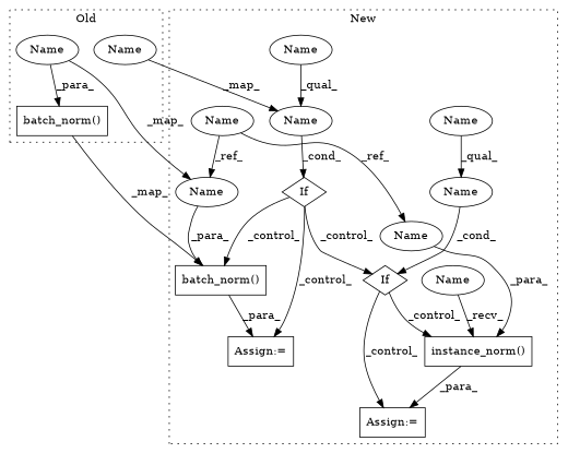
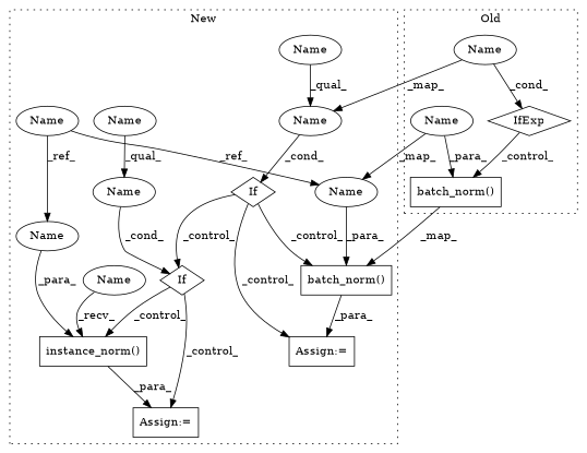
  digraph {
    node [a=87 l=4 s=4051 shape=ellipse]
+   n1 [a=51 l="4,6" label=IfExp s="3099,3122" shape=diamond]
    n2 [a=75 l="16,1" label="batch_norm()" s="3078,3098" shape=box]
    n3 [l=19 label=Name s=3103]
    n4 [label=Name s=3094]
    n5 [a=75 l="19,1" label="instance_norm()" s="4094,4117" shape=box]
    n6 [a=75 l="16,1" label="batch_norm()" s="4016,4036" shape=box]
    n7 [l=19 label=Name s=3976]
    n8 [a=96 l=0 label=If shape=diamond]
    n9 [label=Name s=3944]
    n10 [a=96 l=3 label=If s=3973 shape=diamond]
    n11 [l=22 label=Name]
    n12 [a=68 l=3 label="Assign:=" s=4013 shape=box]
    n13 [a=68 l=3 label="Assign:=" s=4091 shape=box]
    n14 [label=Name s=4113]
    n15 [label=Name s=4032]
    n16 [label=Name]
    n17 [label=Name s=3976]
    n18 [label=Name s=4094]
    subgraph cluster_1 {
      label=Old
      style=dotted
+     n1
      n2
      n3
      n4
    }
    subgraph cluster_2 {
      label=New
      style=dotted
      n5
      n6
      n7
      n8
      n9
      n10
      n11
      n12
      n13
      n14
      n15
      n16
      n17
      n18
    }
+   n1 -> n2 [label=_control_]
    n2 -> n6 [label=_map_]
+   n3 -> n1 [label=_cond_]
    n3 -> n7 [label=_map_]
    n4 -> n2 [label=_para_]
    n4 -> n15 [label=_map_]
    n5 -> n13 [label=_para_]
    n6 -> n12 [label=_para_]
    n7 -> n10 [label=_cond_]
    n8 -> n5 [label=_control_]
    n8 -> n13 [label=_control_]
    n9 -> n14 [label=_ref_]
    n9 -> n15 [label=_ref_]
    n10 -> n6 [label=_control_]
    n10 -> n8 [label=_control_]
    n10 -> n12 [label=_control_]
    n11 -> n8 [label=_cond_]
    n14 -> n5 [label=_para_]
    n15 -> n6 [label=_para_]
    n16 -> n11 [label=_qual_]
    n17 -> n7 [label=_qual_]
    n18 -> n5 [label=_recv_]
  }
